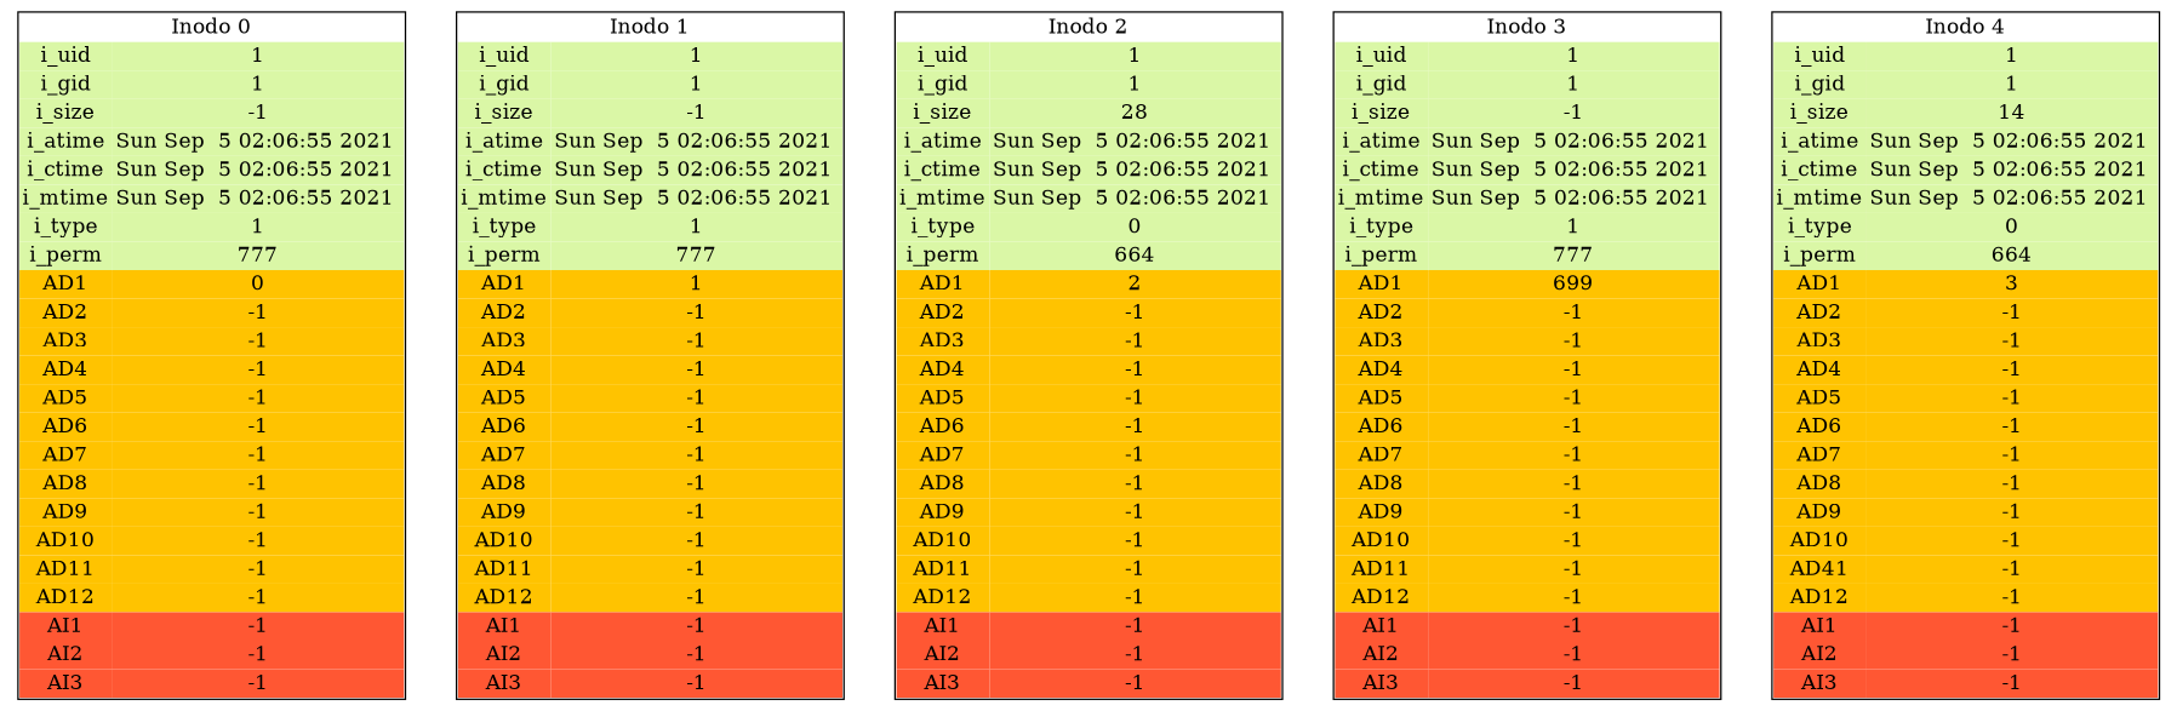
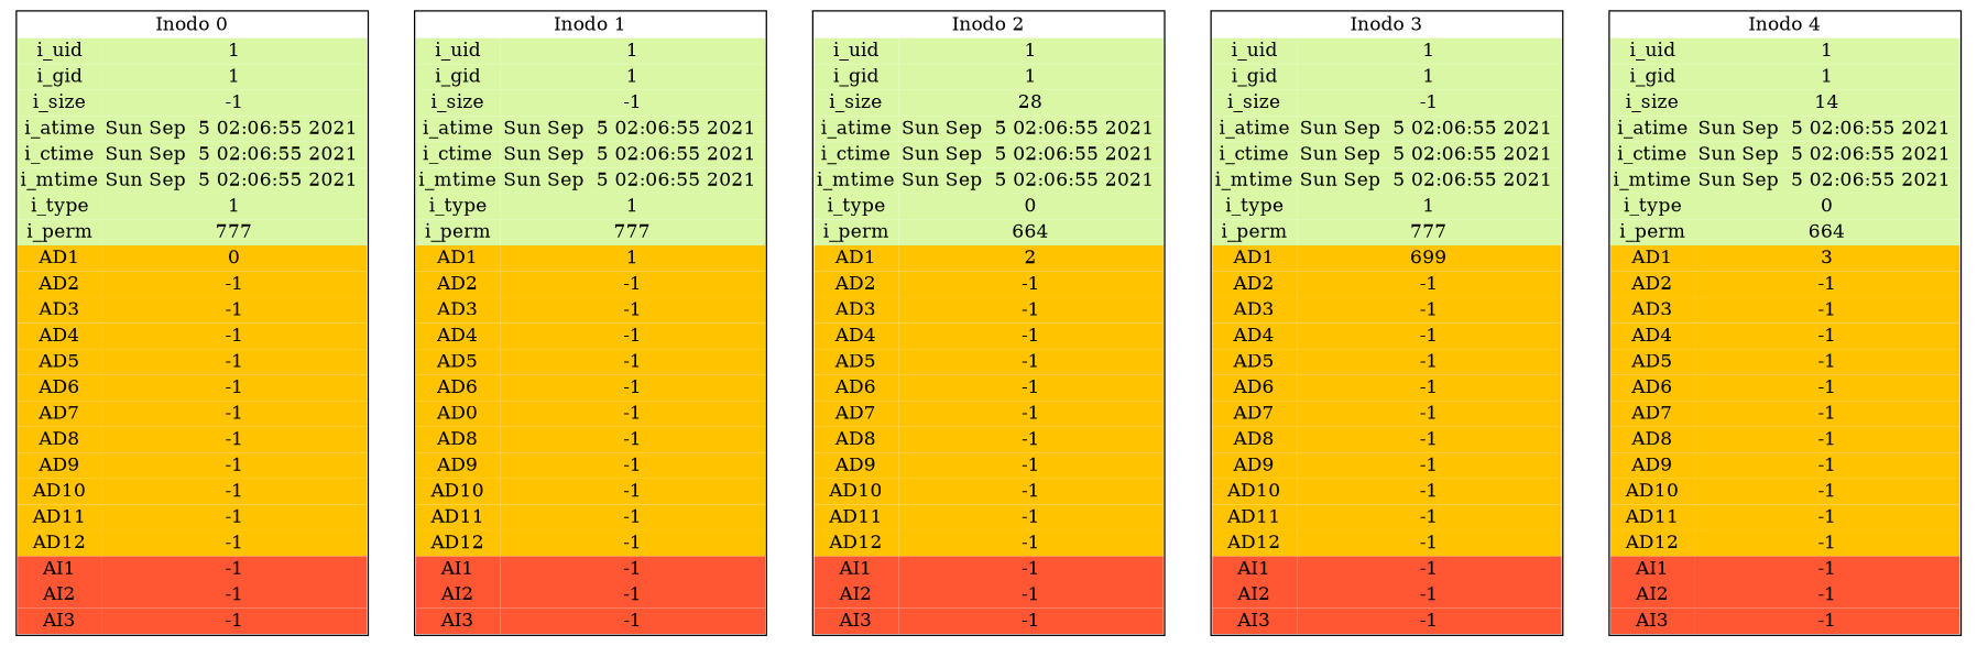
  digraph {
    node [shape=plaintext]
    n1 [label=<  <table border="1" cellborder = "0" cellspacing='0'> <tr><td colspan="3">Inodo 0</td></tr> <tr><td bgcolor="#DAF7A6">i_uid</td><td bgcolor="#DAF7A6">1</td></tr> <tr><td bgcolor="#DAF7A6">i_gid</td><td bgcolor="#DAF7A6">1</td></tr> <tr><td bgcolor="#DAF7A6">i_size</td><td bgcolor="#DAF7A6">-1</td></tr> <tr><td bgcolor="#DAF7A6">i_atime</td><td bgcolor="#DAF7A6">Sun Sep  5 02:06:55 2021 </td></tr> <tr><td bgcolor="#DAF7A6">i_ctime</td><td bgcolor="#DAF7A6">Sun Sep  5 02:06:55 2021 </td></tr> <tr><td bgcolor="#DAF7A6">i_mtime</td><td bgcolor="#DAF7A6">Sun Sep  5 02:06:55 2021 </td></tr> <tr><td bgcolor="#DAF7A6">i_type</td><td bgcolor="#DAF7A6">1</td></tr> <tr><td bgcolor="#DAF7A6">i_perm</td><td bgcolor="#DAF7A6">777</td></tr> <tr><td bgcolor="#FFC300">AD1</td><td  bgcolor="#FFC300">0</td></tr> <tr><td bgcolor="#FFC300">AD2</td><td  bgcolor="#FFC300">-1</td></tr> <tr><td bgcolor="#FFC300">AD3</td><td  bgcolor="#FFC300">-1</td></tr> <tr><td bgcolor="#FFC300">AD4</td><td  bgcolor="#FFC300">-1</td></tr> <tr><td bgcolor="#FFC300">AD5</td><td  bgcolor="#FFC300">-1</td></tr> <tr><td bgcolor="#FFC300">AD6</td><td  bgcolor="#FFC300">-1</td></tr> <tr><td bgcolor="#FFC300">AD7</td><td  bgcolor="#FFC300">-1</td></tr> <tr><td bgcolor="#FFC300">AD8</td><td  bgcolor="#FFC300">-1</td></tr> <tr><td bgcolor="#FFC300">AD9</td><td  bgcolor="#FFC300">-1</td></tr> <tr><td bgcolor="#FFC300">AD10</td><td  bgcolor="#FFC300">-1</td></tr> <tr><td bgcolor="#FFC300">AD11</td><td  bgcolor="#FFC300">-1</td></tr> <tr><td bgcolor="#FFC300">AD12</td><td  bgcolor="#FFC300">-1</td></tr> <tr><td bgcolor="#FF5733">AI1</td><td bgcolor="#FF5733">-1</td></tr> <tr><td bgcolor="#FF5733">AI2</td><td bgcolor="#FF5733">-1</td></tr> <tr><td bgcolor="#FF5733">AI3</td><td bgcolor="#FF5733">-1</td></tr> </table> >]
-   n2 [label=<  <table border="1" cellborder = "0" cellspacing='0'> <tr><td colspan="3">Inodo 1</td></tr> <tr><td bgcolor="#DAF7A6">i_uid</td><td bgcolor="#DAF7A6">1</td></tr> <tr><td bgcolor="#DAF7A6">i_gid</td><td bgcolor="#DAF7A6">1</td></tr> <tr><td bgcolor="#DAF7A6">i_size</td><td bgcolor="#DAF7A6">-1</td></tr> <tr><td bgcolor="#DAF7A6">i_atime</td><td bgcolor="#DAF7A6">Sun Sep  5 02:06:55 2021 </td></tr> <tr><td bgcolor="#DAF7A6">i_ctime</td><td bgcolor="#DAF7A6">Sun Sep  5 02:06:55 2021 </td></tr> <tr><td bgcolor="#DAF7A6">i_mtime</td><td bgcolor="#DAF7A6">Sun Sep  5 02:06:55 2021 </td></tr> <tr><td bgcolor="#DAF7A6">i_type</td><td bgcolor="#DAF7A6">1</td></tr> <tr><td bgcolor="#DAF7A6">i_perm</td><td bgcolor="#DAF7A6">777</td></tr> <tr><td bgcolor="#FFC300">AD1</td><td  bgcolor="#FFC300">1</td></tr> <tr><td bgcolor="#FFC300">AD2</td><td  bgcolor="#FFC300">-1</td></tr> <tr><td bgcolor="#FFC300">AD3</td><td  bgcolor="#FFC300">-1</td></tr> <tr><td bgcolor="#FFC300">AD4</td><td  bgcolor="#FFC300">-1</td></tr> <tr><td bgcolor="#FFC300">AD5</td><td  bgcolor="#FFC300">-1</td></tr> <tr><td bgcolor="#FFC300">AD6</td><td  bgcolor="#FFC300">-1</td></tr> <tr><td bgcolor="#FFC300">AD7</td><td  bgcolor="#FFC300">-1</td></tr> <tr><td bgcolor="#FFC300">AD8</td><td  bgcolor="#FFC300">-1</td></tr> <tr><td bgcolor="#FFC300">AD9</td><td  bgcolor="#FFC300">-1</td></tr> <tr><td bgcolor="#FFC300">AD10</td><td  bgcolor="#FFC300">-1</td></tr> <tr><td bgcolor="#FFC300">AD11</td><td  bgcolor="#FFC300">-1</td></tr> <tr><td bgcolor="#FFC300">AD12</td><td  bgcolor="#FFC300">-1</td></tr> <tr><td bgcolor="#FF5733">AI1</td><td bgcolor="#FF5733">-1</td></tr> <tr><td bgcolor="#FF5733">AI2</td><td bgcolor="#FF5733">-1</td></tr> <tr><td bgcolor="#FF5733">AI3</td><td bgcolor="#FF5733">-1</td></tr> </table> >]
+   n2 [label=<  <table border="1" cellborder = "0" cellspacing='0'> <tr><td colspan="3">Inodo 1</td></tr> <tr><td bgcolor="#DAF7A6">i_uid</td><td bgcolor="#DAF7A6">1</td></tr> <tr><td bgcolor="#DAF7A6">i_gid</td><td bgcolor="#DAF7A6">1</td></tr> <tr><td bgcolor="#DAF7A6">i_size</td><td bgcolor="#DAF7A6">-1</td></tr> <tr><td bgcolor="#DAF7A6">i_atime</td><td bgcolor="#DAF7A6">Sun Sep  5 02:06:55 2021 </td></tr> <tr><td bgcolor="#DAF7A6">i_ctime</td><td bgcolor="#DAF7A6">Sun Sep  5 02:06:55 2021 </td></tr> <tr><td bgcolor="#DAF7A6">i_mtime</td><td bgcolor="#DAF7A6">Sun Sep  5 02:06:55 2021 </td></tr> <tr><td bgcolor="#DAF7A6">i_type</td><td bgcolor="#DAF7A6">1</td></tr> <tr><td bgcolor="#DAF7A6">i_perm</td><td bgcolor="#DAF7A6">777</td></tr> <tr><td bgcolor="#FFC300">AD1</td><td  bgcolor="#FFC300">1</td></tr> <tr><td bgcolor="#FFC300">AD2</td><td  bgcolor="#FFC300">-1</td></tr> <tr><td bgcolor="#FFC300">AD3</td><td  bgcolor="#FFC300">-1</td></tr> <tr><td bgcolor="#FFC300">AD4</td><td  bgcolor="#FFC300">-1</td></tr> <tr><td bgcolor="#FFC300">AD5</td><td  bgcolor="#FFC300">-1</td></tr> <tr><td bgcolor="#FFC300">AD6</td><td  bgcolor="#FFC300">-1</td></tr> <tr><td bgcolor="#FFC300">AD0</td><td  bgcolor="#FFC300">-1</td></tr> <tr><td bgcolor="#FFC300">AD8</td><td  bgcolor="#FFC300">-1</td></tr> <tr><td bgcolor="#FFC300">AD9</td><td  bgcolor="#FFC300">-1</td></tr> <tr><td bgcolor="#FFC300">AD10</td><td  bgcolor="#FFC300">-1</td></tr> <tr><td bgcolor="#FFC300">AD11</td><td  bgcolor="#FFC300">-1</td></tr> <tr><td bgcolor="#FFC300">AD12</td><td  bgcolor="#FFC300">-1</td></tr> <tr><td bgcolor="#FF5733">AI1</td><td bgcolor="#FF5733">-1</td></tr> <tr><td bgcolor="#FF5733">AI2</td><td bgcolor="#FF5733">-1</td></tr> <tr><td bgcolor="#FF5733">AI3</td><td bgcolor="#FF5733">-1</td></tr> </table> >]
    n3 [label=<  <table border="1" cellborder = "0" cellspacing='0'> <tr><td colspan="3">Inodo 2</td></tr> <tr><td bgcolor="#DAF7A6">i_uid</td><td bgcolor="#DAF7A6">1</td></tr> <tr><td bgcolor="#DAF7A6">i_gid</td><td bgcolor="#DAF7A6">1</td></tr> <tr><td bgcolor="#DAF7A6">i_size</td><td bgcolor="#DAF7A6">28</td></tr> <tr><td bgcolor="#DAF7A6">i_atime</td><td bgcolor="#DAF7A6">Sun Sep  5 02:06:55 2021 </td></tr> <tr><td bgcolor="#DAF7A6">i_ctime</td><td bgcolor="#DAF7A6">Sun Sep  5 02:06:55 2021 </td></tr> <tr><td bgcolor="#DAF7A6">i_mtime</td><td bgcolor="#DAF7A6">Sun Sep  5 02:06:55 2021 </td></tr> <tr><td bgcolor="#DAF7A6">i_type</td><td bgcolor="#DAF7A6">0</td></tr> <tr><td bgcolor="#DAF7A6">i_perm</td><td bgcolor="#DAF7A6">664</td></tr> <tr><td bgcolor="#FFC300">AD1</td><td  bgcolor="#FFC300">2</td></tr> <tr><td bgcolor="#FFC300">AD2</td><td  bgcolor="#FFC300">-1</td></tr> <tr><td bgcolor="#FFC300">AD3</td><td  bgcolor="#FFC300">-1</td></tr> <tr><td bgcolor="#FFC300">AD4</td><td  bgcolor="#FFC300">-1</td></tr> <tr><td bgcolor="#FFC300">AD5</td><td  bgcolor="#FFC300">-1</td></tr> <tr><td bgcolor="#FFC300">AD6</td><td  bgcolor="#FFC300">-1</td></tr> <tr><td bgcolor="#FFC300">AD7</td><td  bgcolor="#FFC300">-1</td></tr> <tr><td bgcolor="#FFC300">AD8</td><td  bgcolor="#FFC300">-1</td></tr> <tr><td bgcolor="#FFC300">AD9</td><td  bgcolor="#FFC300">-1</td></tr> <tr><td bgcolor="#FFC300">AD10</td><td  bgcolor="#FFC300">-1</td></tr> <tr><td bgcolor="#FFC300">AD11</td><td  bgcolor="#FFC300">-1</td></tr> <tr><td bgcolor="#FFC300">AD12</td><td  bgcolor="#FFC300">-1</td></tr> <tr><td bgcolor="#FF5733">AI1</td><td bgcolor="#FF5733">-1</td></tr> <tr><td bgcolor="#FF5733">AI2</td><td bgcolor="#FF5733">-1</td></tr> <tr><td bgcolor="#FF5733">AI3</td><td bgcolor="#FF5733">-1</td></tr> </table> >]
    n4 [label=<  <table border="1" cellborder = "0" cellspacing='0'> <tr><td colspan="3">Inodo 3</td></tr> <tr><td bgcolor="#DAF7A6">i_uid</td><td bgcolor="#DAF7A6">1</td></tr> <tr><td bgcolor="#DAF7A6">i_gid</td><td bgcolor="#DAF7A6">1</td></tr> <tr><td bgcolor="#DAF7A6">i_size</td><td bgcolor="#DAF7A6">-1</td></tr> <tr><td bgcolor="#DAF7A6">i_atime</td><td bgcolor="#DAF7A6">Sun Sep  5 02:06:55 2021 </td></tr> <tr><td bgcolor="#DAF7A6">i_ctime</td><td bgcolor="#DAF7A6">Sun Sep  5 02:06:55 2021 </td></tr> <tr><td bgcolor="#DAF7A6">i_mtime</td><td bgcolor="#DAF7A6">Sun Sep  5 02:06:55 2021 </td></tr> <tr><td bgcolor="#DAF7A6">i_type</td><td bgcolor="#DAF7A6">1</td></tr> <tr><td bgcolor="#DAF7A6">i_perm</td><td bgcolor="#DAF7A6">777</td></tr> <tr><td bgcolor="#FFC300">AD1</td><td  bgcolor="#FFC300">699</td></tr> <tr><td bgcolor="#FFC300">AD2</td><td  bgcolor="#FFC300">-1</td></tr> <tr><td bgcolor="#FFC300">AD3</td><td  bgcolor="#FFC300">-1</td></tr> <tr><td bgcolor="#FFC300">AD4</td><td  bgcolor="#FFC300">-1</td></tr> <tr><td bgcolor="#FFC300">AD5</td><td  bgcolor="#FFC300">-1</td></tr> <tr><td bgcolor="#FFC300">AD6</td><td  bgcolor="#FFC300">-1</td></tr> <tr><td bgcolor="#FFC300">AD7</td><td  bgcolor="#FFC300">-1</td></tr> <tr><td bgcolor="#FFC300">AD8</td><td  bgcolor="#FFC300">-1</td></tr> <tr><td bgcolor="#FFC300">AD9</td><td  bgcolor="#FFC300">-1</td></tr> <tr><td bgcolor="#FFC300">AD10</td><td  bgcolor="#FFC300">-1</td></tr> <tr><td bgcolor="#FFC300">AD11</td><td  bgcolor="#FFC300">-1</td></tr> <tr><td bgcolor="#FFC300">AD12</td><td  bgcolor="#FFC300">-1</td></tr> <tr><td bgcolor="#FF5733">AI1</td><td bgcolor="#FF5733">-1</td></tr> <tr><td bgcolor="#FF5733">AI2</td><td bgcolor="#FF5733">-1</td></tr> <tr><td bgcolor="#FF5733">AI3</td><td bgcolor="#FF5733">-1</td></tr> </table> >]
-   n5 [label=<  <table border="1" cellborder = "0" cellspacing='0'> <tr><td colspan="3">Inodo 4</td></tr> <tr><td bgcolor="#DAF7A6">i_uid</td><td bgcolor="#DAF7A6">1</td></tr> <tr><td bgcolor="#DAF7A6">i_gid</td><td bgcolor="#DAF7A6">1</td></tr> <tr><td bgcolor="#DAF7A6">i_size</td><td bgcolor="#DAF7A6">14</td></tr> <tr><td bgcolor="#DAF7A6">i_atime</td><td bgcolor="#DAF7A6">Sun Sep  5 02:06:55 2021 </td></tr> <tr><td bgcolor="#DAF7A6">i_ctime</td><td bgcolor="#DAF7A6">Sun Sep  5 02:06:55 2021 </td></tr> <tr><td bgcolor="#DAF7A6">i_mtime</td><td bgcolor="#DAF7A6">Sun Sep  5 02:06:55 2021 </td></tr> <tr><td bgcolor="#DAF7A6">i_type</td><td bgcolor="#DAF7A6">0</td></tr> <tr><td bgcolor="#DAF7A6">i_perm</td><td bgcolor="#DAF7A6">664</td></tr> <tr><td bgcolor="#FFC300">AD1</td><td  bgcolor="#FFC300">3</td></tr> <tr><td bgcolor="#FFC300">AD2</td><td  bgcolor="#FFC300">-1</td></tr> <tr><td bgcolor="#FFC300">AD3</td><td  bgcolor="#FFC300">-1</td></tr> <tr><td bgcolor="#FFC300">AD4</td><td  bgcolor="#FFC300">-1</td></tr> <tr><td bgcolor="#FFC300">AD5</td><td  bgcolor="#FFC300">-1</td></tr> <tr><td bgcolor="#FFC300">AD6</td><td  bgcolor="#FFC300">-1</td></tr> <tr><td bgcolor="#FFC300">AD7</td><td  bgcolor="#FFC300">-1</td></tr> <tr><td bgcolor="#FFC300">AD8</td><td  bgcolor="#FFC300">-1</td></tr> <tr><td bgcolor="#FFC300">AD9</td><td  bgcolor="#FFC300">-1</td></tr> <tr><td bgcolor="#FFC300">AD10</td><td  bgcolor="#FFC300">-1</td></tr> <tr><td bgcolor="#FFC300">AD41</td><td  bgcolor="#FFC300">-1</td></tr> <tr><td bgcolor="#FFC300">AD12</td><td  bgcolor="#FFC300">-1</td></tr> <tr><td bgcolor="#FF5733">AI1</td><td bgcolor="#FF5733">-1</td></tr> <tr><td bgcolor="#FF5733">AI2</td><td bgcolor="#FF5733">-1</td></tr> <tr><td bgcolor="#FF5733">AI3</td><td bgcolor="#FF5733">-1</td></tr> </table> >]
+   n5 [label=<  <table border="1" cellborder = "0" cellspacing='0'> <tr><td colspan="3">Inodo 4</td></tr> <tr><td bgcolor="#DAF7A6">i_uid</td><td bgcolor="#DAF7A6">1</td></tr> <tr><td bgcolor="#DAF7A6">i_gid</td><td bgcolor="#DAF7A6">1</td></tr> <tr><td bgcolor="#DAF7A6">i_size</td><td bgcolor="#DAF7A6">14</td></tr> <tr><td bgcolor="#DAF7A6">i_atime</td><td bgcolor="#DAF7A6">Sun Sep  5 02:06:55 2021 </td></tr> <tr><td bgcolor="#DAF7A6">i_ctime</td><td bgcolor="#DAF7A6">Sun Sep  5 02:06:55 2021 </td></tr> <tr><td bgcolor="#DAF7A6">i_mtime</td><td bgcolor="#DAF7A6">Sun Sep  5 02:06:55 2021 </td></tr> <tr><td bgcolor="#DAF7A6">i_type</td><td bgcolor="#DAF7A6">0</td></tr> <tr><td bgcolor="#DAF7A6">i_perm</td><td bgcolor="#DAF7A6">664</td></tr> <tr><td bgcolor="#FFC300">AD1</td><td  bgcolor="#FFC300">3</td></tr> <tr><td bgcolor="#FFC300">AD2</td><td  bgcolor="#FFC300">-1</td></tr> <tr><td bgcolor="#FFC300">AD3</td><td  bgcolor="#FFC300">-1</td></tr> <tr><td bgcolor="#FFC300">AD4</td><td  bgcolor="#FFC300">-1</td></tr> <tr><td bgcolor="#FFC300">AD5</td><td  bgcolor="#FFC300">-1</td></tr> <tr><td bgcolor="#FFC300">AD6</td><td  bgcolor="#FFC300">-1</td></tr> <tr><td bgcolor="#FFC300">AD7</td><td  bgcolor="#FFC300">-1</td></tr> <tr><td bgcolor="#FFC300">AD8</td><td  bgcolor="#FFC300">-1</td></tr> <tr><td bgcolor="#FFC300">AD9</td><td  bgcolor="#FFC300">-1</td></tr> <tr><td bgcolor="#FFC300">AD10</td><td  bgcolor="#FFC300">-1</td></tr> <tr><td bgcolor="#FFC300">AD11</td><td  bgcolor="#FFC300">-1</td></tr> <tr><td bgcolor="#FFC300">AD12</td><td  bgcolor="#FFC300">-1</td></tr> <tr><td bgcolor="#FF5733">AI1</td><td bgcolor="#FF5733">-1</td></tr> <tr><td bgcolor="#FF5733">AI2</td><td bgcolor="#FF5733">-1</td></tr> <tr><td bgcolor="#FF5733">AI3</td><td bgcolor="#FF5733">-1</td></tr> </table> >]
  }
